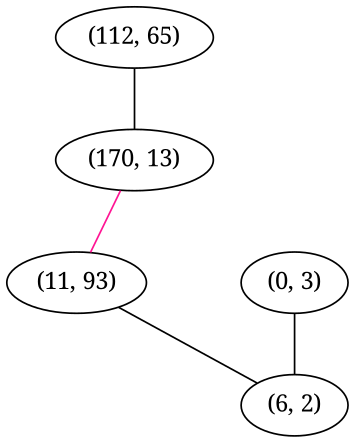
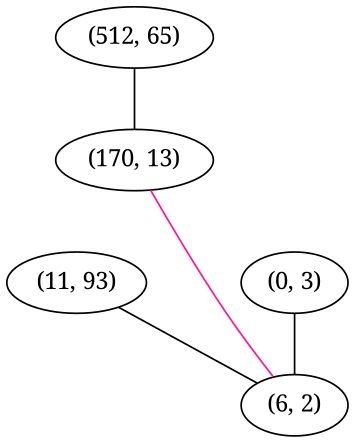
  graph {
    fontname="Noto Serif"
    node [fontname="Noto Serif"]
    edge [color=black fontname="Noto Serif" weight=1]
-   "(112, 65)"
+   "(112, 65)" [label="(512, 65)"]
    "(170, 13)"
    "(11, 93)"
    n4 [label="(6, 2)"]
    n5 [label="(0, 3)"]
    "(112, 65)" -- "(170, 13)"
-   "(170, 13)" -- "(11, 93)" [color=deeppink weight=2]
+   "(170, 13)" -- n4 [color=deeppink weight=2]
    "(11, 93)" -- n4
    n5 -- n4 [weight=4]
  }
